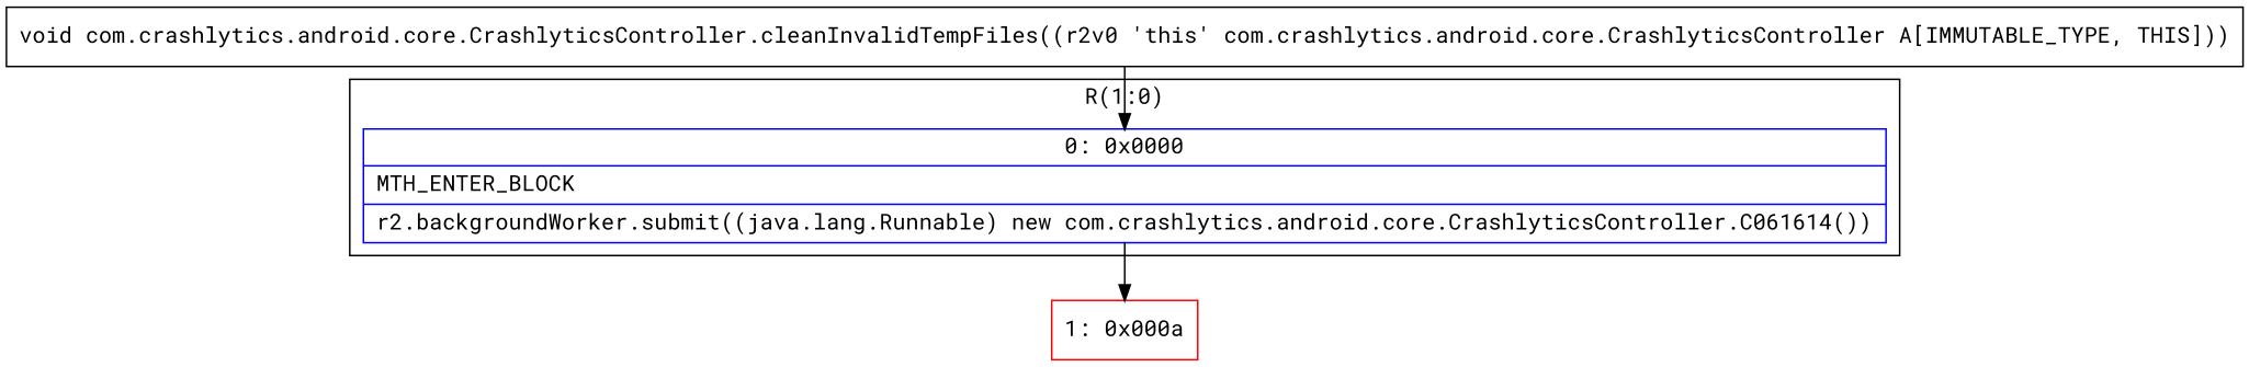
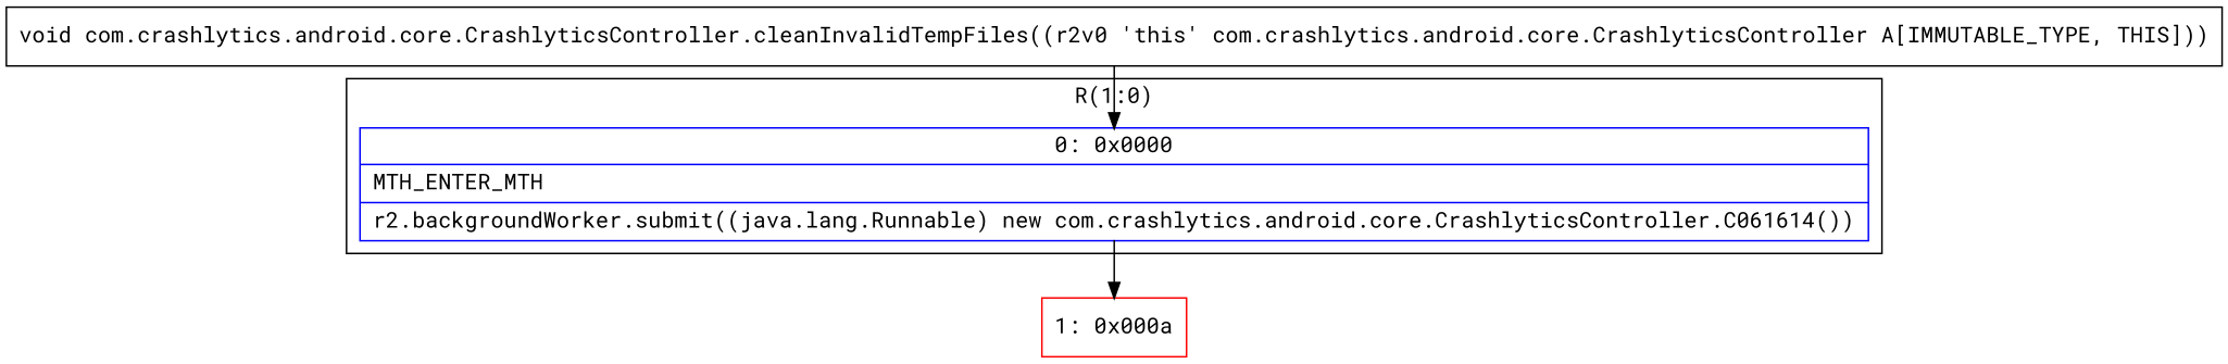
  digraph {
    fontname="Roboto Mono"
    node [shape=record fontname="Roboto Mono"]
    edge [fontname="Roboto Mono"]
-   n1 [color=blue label="{0\:\ 0x0000|MTH_ENTER_BLOCK\l|r2.backgroundWorker.submit((java.lang.Runnable) new com.crashlytics.android.core.CrashlyticsController.C061614())\l}"]
+   n1 [color=blue label="{0\:\ 0x0000|MTH_ENTER_MTH\l|r2.backgroundWorker.submit((java.lang.Runnable) new com.crashlytics.android.core.CrashlyticsController.C061614())\l}"]
    n2 [color=red label="{1\:\ 0x000a}"]
    n3 [label="{void com.crashlytics.android.core.CrashlyticsController.cleanInvalidTempFiles((r2v0 'this' com.crashlytics.android.core.CrashlyticsController A[IMMUTABLE_TYPE, THIS])) }"]
    subgraph cluster_1 {
      label="R(1:0)"
      n1
    }
    n1 -> n2
    n3 -> n1
  }
